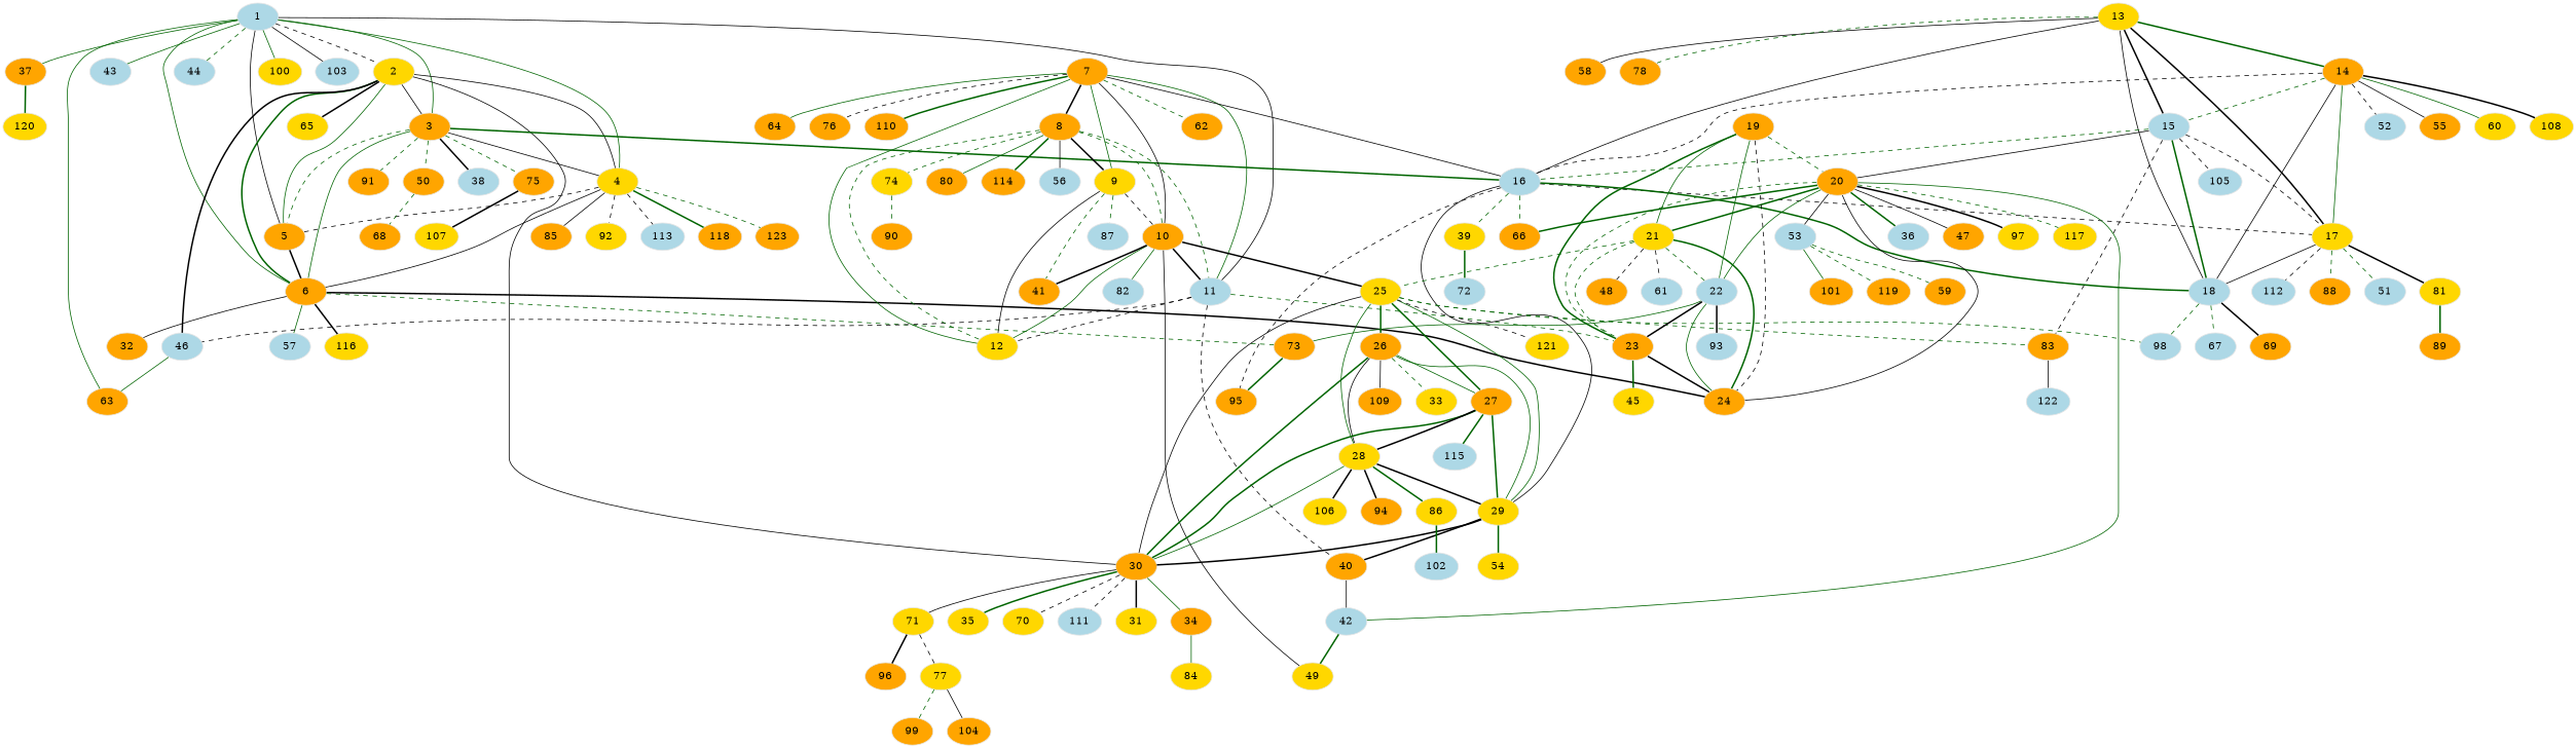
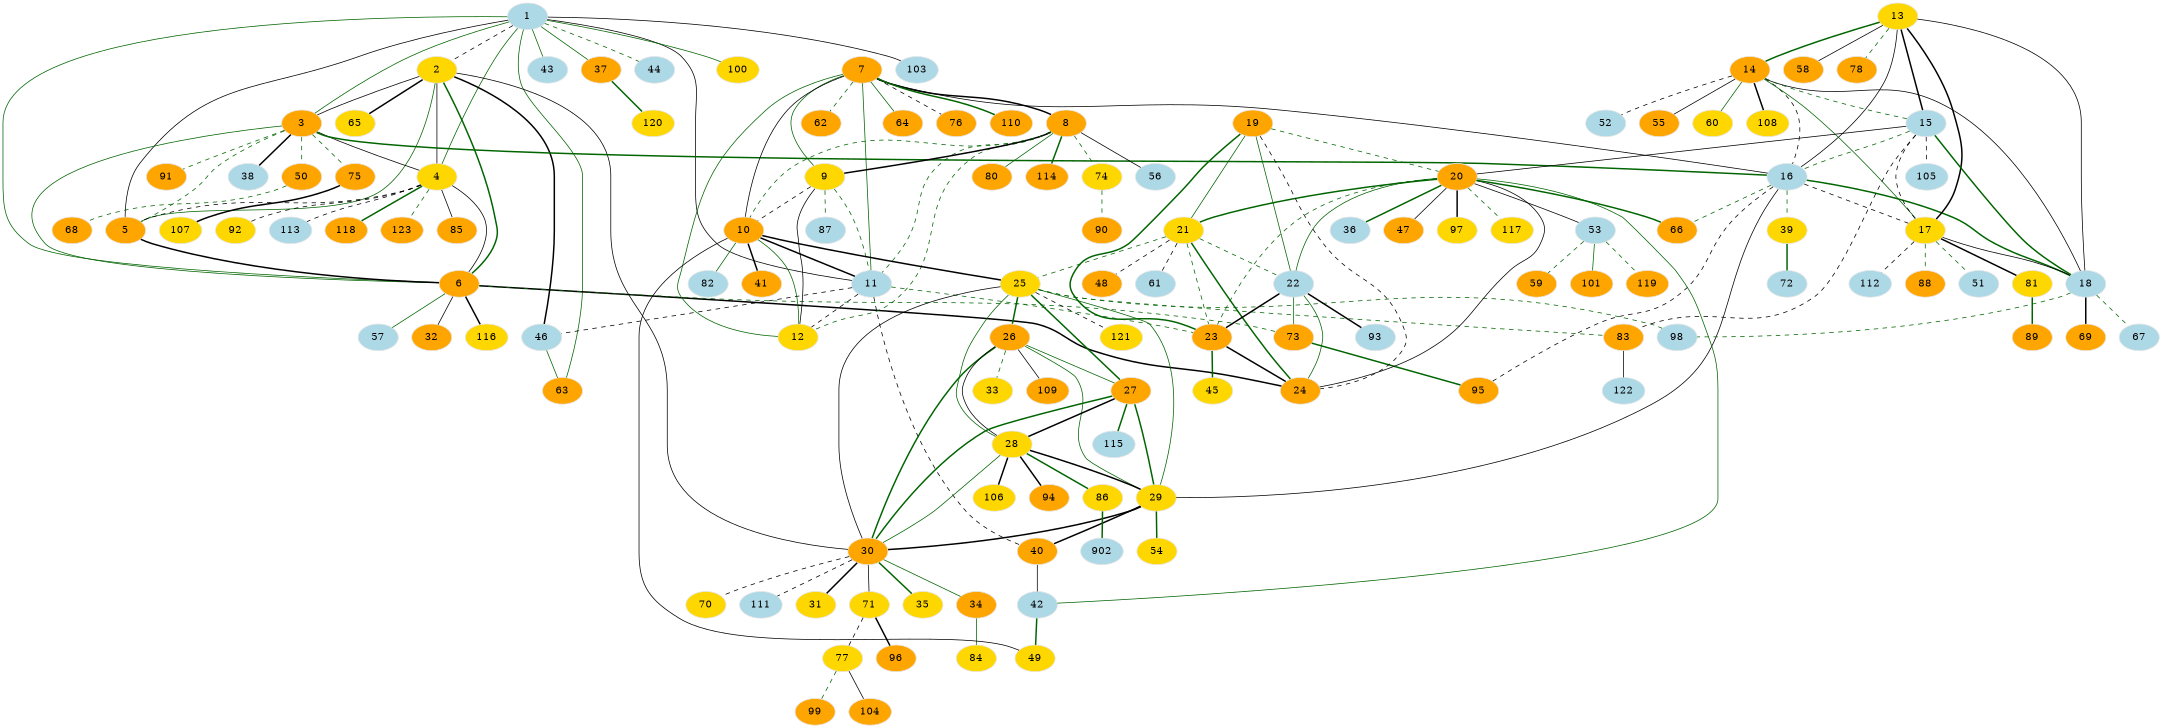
  graph {
    node [color=gray90 fillcolor=orange style=filled]
    edge [color=darkgreen style=solid]
    1 [fillcolor=lightblue]
    2 [fillcolor=gold]
    3
    4 [fillcolor=gold]
    5
    6
    11 [fillcolor=lightblue]
    37
    43 [fillcolor=lightblue]
    44 [fillcolor=lightblue]
    63
    100 [fillcolor=gold]
    103 [fillcolor=lightblue]
    30
    46 [fillcolor=lightblue]
    65 [fillcolor=gold]
    16 [fillcolor=lightblue]
    38 [fillcolor=lightblue]
    50
    75
    91
    85
    92 [fillcolor=gold]
    113 [fillcolor=lightblue]
    118
    123
    24
    32
    57 [fillcolor=lightblue]
    73
    116 [fillcolor=gold]
    12 [fillcolor=gold]
    23
    40
    120 [fillcolor=gold]
    31 [fillcolor=gold]
    34
    35 [fillcolor=gold]
    70 [fillcolor=gold]
    71 [fillcolor=gold]
    111 [fillcolor=lightblue]
    17 [fillcolor=gold]
    18 [fillcolor=lightblue]
    29 [fillcolor=gold]
    39 [fillcolor=gold]
    66
    95
    68
    107 [fillcolor=gold]
    7
    8
    9 [fillcolor=gold]
    10
    62
    64
    76
    110
    56 [fillcolor=lightblue]
    74 [fillcolor=gold]
    80
    114
    87 [fillcolor=lightblue]
    25 [fillcolor=gold]
    41
    49 [fillcolor=gold]
    82 [fillcolor=lightblue]
    90
    83
    98 [fillcolor=lightblue]
    26
    27
    28 [fillcolor=gold]
    121 [fillcolor=gold]
    45 [fillcolor=gold]
    42 [fillcolor=lightblue]
    13 [fillcolor=gold]
    14
    15 [fillcolor=lightblue]
    58
    78
    52 [fillcolor=lightblue]
    55
    60 [fillcolor=gold]
    108 [fillcolor=gold]
    20
    105 [fillcolor=lightblue]
    88
    51 [fillcolor=lightblue]
    81 [fillcolor=gold]
    112 [fillcolor=lightblue]
    67 [fillcolor=lightblue]
    69
    21 [fillcolor=gold]
    22 [fillcolor=lightblue]
    36 [fillcolor=lightblue]
    47
    53 [fillcolor=lightblue]
    97 [fillcolor=gold]
    117 [fillcolor=gold]
    122 [fillcolor=lightblue]
    54 [fillcolor=gold]
    72 [fillcolor=lightblue]
    89
    19
    48
    61 [fillcolor=lightblue]
    93 [fillcolor=lightblue]
    59
    101
    119
    33 [fillcolor=gold]
    109
    115 [fillcolor=lightblue]
    86 [fillcolor=gold]
    94
    106 [fillcolor=gold]
-   102 [fillcolor=lightblue]
+   102 [fillcolor=lightblue label=902]
    84 [fillcolor=gold]
    77 [fillcolor=gold]
    96
    99
    104
    1 -- 2 [color=black style=dashed]
    1 -- 3
    1 -- 4
    1 -- 5 [color=black]
    1 -- 6
    1 -- 11 [color=black]
    1 -- 37
    1 -- 43
    1 -- 44 [style=dashed]
    1 -- 63
    1 -- 100
    1 -- 103 [color=black]
    2 -- 3 [color=black]
    2 -- 4 [color=black]
    2 -- 5
    2 -- 6 [style=bold]
    2 -- 30 [color=black]
    2 -- 46 [color=black style=bold]
    2 -- 65 [color=black style=bold]
    3 -- 4 [color=black]
    3 -- 5 [style=dashed]
    3 -- 6
    3 -- 16 [style=bold]
    3 -- 38 [color=black style=bold]
    3 -- 50 [style=dashed]
    3 -- 75 [style=dashed]
    3 -- 91 [style=dashed]
    4 -- 5 [color=black style=dashed]
    4 -- 6 [color=black]
    4 -- 85 [color=black]
    4 -- 92 [color=black style=dashed]
    4 -- 113 [color=black style=dashed]
    4 -- 118 [style=bold]
    4 -- 123 [style=dashed]
    5 -- 6 [color=black style=bold]
    6 -- 24 [color=black style=bold]
    6 -- 32 [color=black]
    6 -- 57
    6 -- 73 [style=dashed]
    6 -- 116 [color=black style=bold]
    11 -- 46 [color=black style=dashed]
    11 -- 12 [color=black style=dashed]
    11 -- 23 [style=dashed]
    11 -- 40 [color=black style=dashed]
    37 -- 120 [style=bold]
    30 -- 31 [color=black style=bold]
    30 -- 34
    30 -- 35 [style=bold]
    30 -- 70 [color=black style=dashed]
    30 -- 71 [color=black]
    30 -- 111 [color=black style=dashed]
    46 -- 63
    16 -- 17 [color=black style=dashed]
    16 -- 18 [style=bold]
    16 -- 29 [color=black]
    16 -- 39 [style=dashed]
    16 -- 66 [style=dashed]
    16 -- 95 [color=black style=dashed]
    50 -- 68 [style=dashed]
    75 -- 107 [color=black style=bold]
    73 -- 95 [style=bold]
    23 -- 24 [color=black style=bold]
    23 -- 45 [style=bold]
    40 -- 42 [color=black]
    34 -- 84
    71 -- 77 [color=black style=dashed]
    71 -- 96 [color=black style=bold]
    17 -- 18 [color=black]
    17 -- 88 [style=dashed]
    17 -- 51 [style=dashed]
    17 -- 81 [color=black style=bold]
    17 -- 112 [color=black style=dashed]
    18 -- 98 [style=dashed]
    18 -- 67 [style=dashed]
    18 -- 69 [color=black style=bold]
    29 -- 30 [color=black style=bold]
    29 -- 40 [color=black style=bold]
    29 -- 54 [style=bold]
    39 -- 72 [style=bold]
    7 -- 11
    7 -- 16 [color=black]
    7 -- 12
    7 -- 8 [color=black style=bold]
    7 -- 9
    7 -- 10 [color=black]
    7 -- 62 [style=dashed]
    7 -- 64
    7 -- 76 [color=black style=dashed]
    7 -- 110 [style=bold]
    8 -- 11 [style=dashed]
    8 -- 12 [style=dashed]
    8 -- 9 [color=black style=bold]
    8 -- 10 [style=dashed]
    8 -- 56 [color=black]
    8 -- 74 [style=dashed]
    8 -- 80
    8 -- 114 [style=bold]
-   9 -- 41 [style=dashed]
+   9 -- 11 [style=dashed]
    9 -- 12 [color=black]
    9 -- 10 [color=black style=dashed]
    9 -- 87 [style=dashed]
    10 -- 11 [color=black style=bold]
    10 -- 12
    10 -- 25 [color=black style=bold]
    10 -- 41 [color=black style=bold]
    10 -- 49 [color=black]
    10 -- 82
    74 -- 90 [style=dashed]
    25 -- 30 [color=black]
    25 -- 29
    25 -- 83 [style=dashed]
    25 -- 98 [style=dashed]
    25 -- 26 [style=bold]
    25 -- 27 [style=bold]
    25 -- 28
    25 -- 121 [color=black style=dashed]
    83 -- 122 [color=black]
    26 -- 30 [style=bold]
    26 -- 29
    26 -- 27
    26 -- 28 [color=black]
    26 -- 33 [style=dashed]
    26 -- 109 [color=black]
    27 -- 30 [style=bold]
    27 -- 29 [style=bold]
    27 -- 28 [color=black style=bold]
    27 -- 115 [style=bold]
    28 -- 30
    28 -- 29 [color=black style=bold]
    28 -- 86 [style=bold]
    28 -- 94 [color=black style=bold]
    28 -- 106 [color=black style=bold]
    42 -- 49 [style=bold]
    13 -- 16 [color=black]
    13 -- 17 [color=black style=bold]
    13 -- 18 [color=black]
    13 -- 14 [style=bold]
    13 -- 15 [color=black style=bold]
    13 -- 58 [color=black]
    13 -- 78 [style=dashed]
    14 -- 16 [color=black style=dashed]
    14 -- 17
    14 -- 18 [color=black]
    14 -- 15 [style=dashed]
    14 -- 52 [color=black style=dashed]
    14 -- 55 [color=black]
    14 -- 60
    14 -- 108 [color=black style=bold]
    15 -- 16 [style=dashed]
    15 -- 17 [color=black style=dashed]
    15 -- 18 [style=bold]
    15 -- 83 [color=black style=dashed]
    15 -- 20 [color=black]
    15 -- 105 [color=black style=dashed]
    20 -- 24 [color=black]
    20 -- 23 [style=dashed]
    20 -- 66 [style=bold]
    20 -- 42
    20 -- 21 [style=bold]
    20 -- 22
    20 -- 36 [style=bold]
    20 -- 47 [color=black]
    20 -- 53 [color=black]
    20 -- 97 [color=black style=bold]
    20 -- 117 [style=dashed]
    81 -- 89 [style=bold]
    21 -- 24 [style=bold]
    21 -- 23 [style=dashed]
    21 -- 25 [style=dashed]
    21 -- 22 [style=dashed]
    21 -- 48 [color=black style=dashed]
    21 -- 61 [color=black style=dashed]
    22 -- 24
    22 -- 73
    22 -- 23 [color=black style=bold]
    22 -- 93 [color=black style=bold]
    53 -- 59 [style=dashed]
    53 -- 101
    53 -- 119 [style=dashed]
    19 -- 24 [color=black style=dashed]
    19 -- 23 [style=bold]
    19 -- 20 [style=dashed]
    19 -- 21
    19 -- 22
    86 -- 102 [style=bold]
    77 -- 99 [style=dashed]
    77 -- 104 [color=black]
  }
